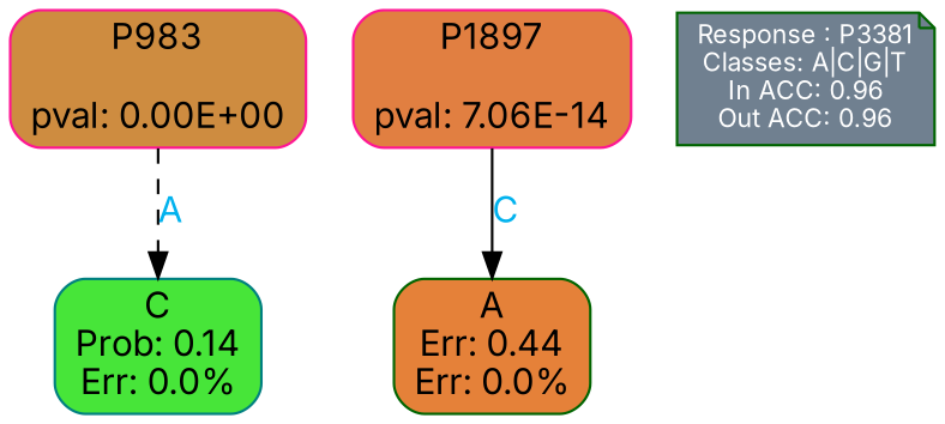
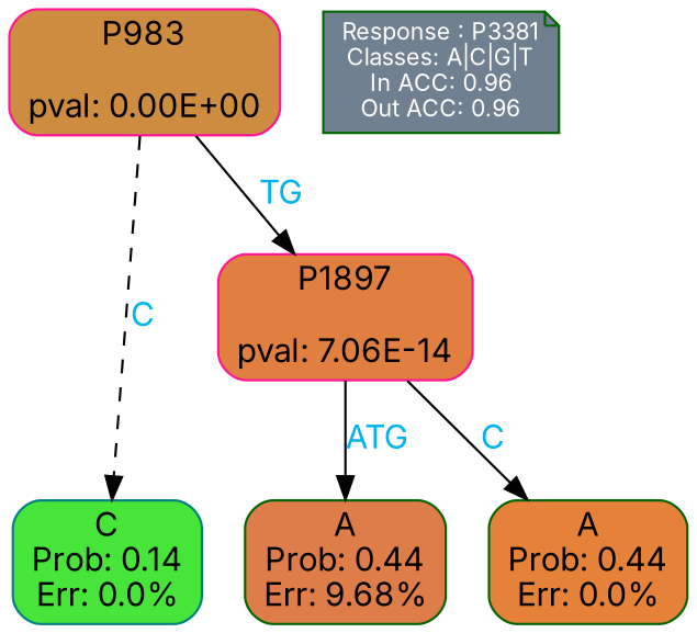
  digraph {
    fontname=Inter
    ranksep=equally
    splines=polylines
    node [color=darkgreen fontname=Inter shape=box style="filled, rounded"]
    edge [fontcolor=deepskyblue2 fontname=Inter style=solid]
    n1 [color=teal fillcolor="#47e539" label="C\nProb: 0.14\nErr: 0.0%"]
-   n3 [fillcolor="#e58139" label="A\nErr: 0.44\nErr: 0.0%"]
+   n2 [fillcolor="#de7d49" label="A\nProb: 0.44\nErr: 9.68%"]
+   n3 [fillcolor="#e58139" label="A\nProb: 0.44\nErr: 0.0%"]
    n4 [align=left fillcolor=slategray fontcolor=white fontsize=10 label="Response : P3381\nClasses: A|C|G|T\nIn ACC: 0.96\nOut ACC: 0.96\n" shape=note style=filled]
    n5 [color=deeppink fillcolor="#ce8c40" label="P983\n\npval: 0.00E+00"]
    n6 [color=deeppink fillcolor="#e17f41" label="P1897\n\npval: 7.06E-14"]
    subgraph sub_1 {
      rank=same
      n1
+     n2
      n3
    }
    subgraph sub_2 {
      rank=same
      n4
      n5
    }
-   n5 -> n1 [label=A style=dashed]
+   n5 -> n1 [label=C style=dashed]
+   n5 -> n6 [label=TG]
+   n6 -> n2 [label=ATG]
    n6 -> n3 [label=C]
  }
